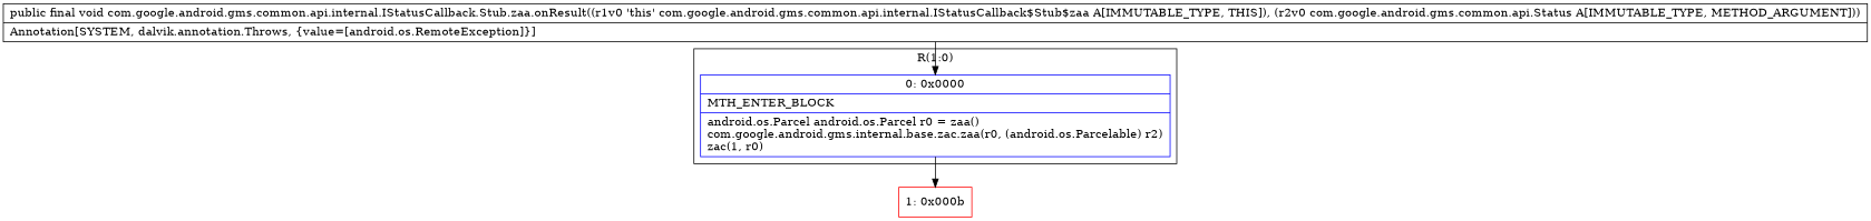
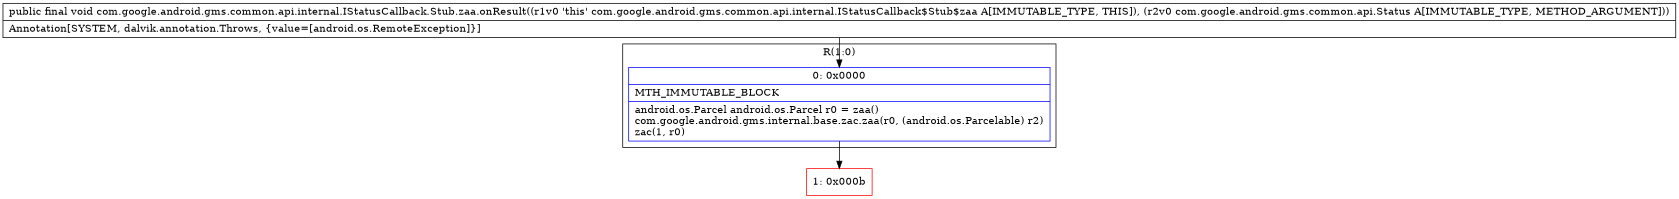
  digraph {
    node [shape=record]
-   n1 [color=blue label="{0\:\ 0x0000|MTH_ENTER_BLOCK\l|android.os.Parcel android.os.Parcel r0 = zaa()\lcom.google.android.gms.internal.base.zac.zaa(r0, (android.os.Parcelable) r2)\lzac(1, r0)\l}"]
+   n1 [color=blue label="{0\:\ 0x0000|MTH_IMMUTABLE_BLOCK\l|android.os.Parcel android.os.Parcel r0 = zaa()\lcom.google.android.gms.internal.base.zac.zaa(r0, (android.os.Parcelable) r2)\lzac(1, r0)\l}"]
    n2 [color=red label="{1\:\ 0x000b}"]
    n3 [label="{public final void com.google.android.gms.common.api.internal.IStatusCallback.Stub.zaa.onResult((r1v0 'this' com.google.android.gms.common.api.internal.IStatusCallback$Stub$zaa A[IMMUTABLE_TYPE, THIS]), (r2v0 com.google.android.gms.common.api.Status A[IMMUTABLE_TYPE, METHOD_ARGUMENT]))  | Annotation[SYSTEM, dalvik.annotation.Throws, \{value=[android.os.RemoteException]\}]\l}"]
    subgraph cluster_1 {
      label="R(1:0)"
      n1
    }
    n1 -> n2
    n3 -> n1
  }
